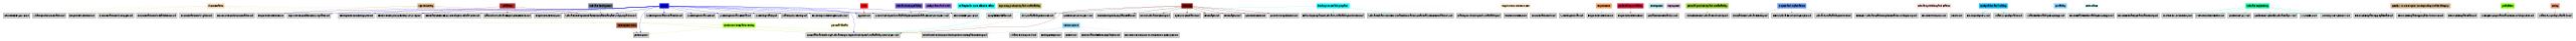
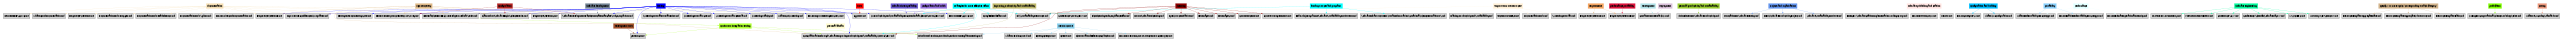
  digraph {
    rankdir=TB
    node [shape=box style=filled]
    edge [color=blue]
    documentation [color=wheat]
    "BlogArticleSkeletonA.md"
    "BlogArticleSkeletonB.md"
    "ImproveUserConfidenceInSwUpdates.md"
    "BestPracticesForHPCSwDevelopersWebinarSeries.md"
    "DocumentationTools.Doxygen.md"
    "DocumentationTools.ReadTheDocs.md"
    "DocumentationTools.Sphinx.md"
    "HowToWriteGoodDocumentation.md"
    "KlinvexATPESC2016.md"
    "SwProductivityAndSustainabilityForCseAndDataScience.SIAM-CSE17.md"
    "TestingAndDocumentingCode.md"
    "WhatIsGoodDocumentation.md"
    "continuous integration testing" [color=greenyellow]
    testing [color=blue]
    "BlogArticleSkeletonC.md"
    "ClaimsAboutSoftwareEnginScienceReview.md"
    "CppUnit.md"
    "CseCollaborationThroughSoftwareImprovingProductivityAndSustainability.SIAM-CSE17.md"
    "HerouxATPESC2016.md"
    "HowToImproveTestingForCseSw.md"
    "JenkinsCI.md"
    "SoftwareDevelopmentPracticesInAcademiaACaseStudyComparison.md"
    "SwTestingTutorialTutorialsPoint.md"
    "SwTestingTutorials.Cse.md"
    "SwTestingTutorials.General.md"
    "SwTestingUdacity.md"
    "TestDrivenDevptInScientificSwASurvey.md"
    "WhatIsCseSwTesting.md"
    reproducibility [color=burlywood]
    requirements [color=sandybrown]
    "BlogArticleSkeletonD.md"
    "BlogArticleSkeletonE.md"
    "performance portability" [color=crimson]
    development [color=powderblue]
    "ContainersForResearchSw.md"
    deployment [color=thistle]
    "personal productivity and sustainability" [color=yellowgreen]
    "VisionFitnessForSoftwareProductivity.md"
    "projects and organizations" [color=cornflowerblue]
    "AssociationForSoftwareTesting.md"
    "IDEASSoftwareProductivityProject.md"
    "SoftwareSustainabilityInstitute.md"
    "improving productivity and sustainability" [color=darkkhaki]
    "OSSSustainabilityResources.md"
    "Conference.SIAM-CSE17.md"
    "DistributedVersionControlAndContinuousIntegrationTesting.md"
    licensing [color=darkred]
    "ChooseALicense.md"
    "ContributorAgreements.md"
    "FSFLicensingAndComplianceTeam.md"
    "IntroToSoftwareLicensing.md"
    "OpenSourceInitiative.md"
    "TestImages.md"
    "TestImages2.md"
-   reliability [color=firebrick]
+   reliability [color=firebrick label=configuration]
    tools [color=red]
    "strategies for more effective teams" [color=aqua]
    "GoogleHiPerfTeams.md"
    "personal kanban" [color=lemonchiffon]
    "version control" [color=skyblue]
    "GettingGitRight.md"
    "GitHub.md"
    "GitTutorialAndReferenceCollection.md"
    "HowToDoVersionControlWithGitInYourCseProject.md"
    "WhatIsVersionControl.md"
    "[import from subresources]" [color=papayawhip]
    "DocumentationTools.md"
    "SwTestingTutorials.md"
    "Training.ProductivityAndSustainability.md"
    "kitchen-sink-TEST.md"
    "software publishing and citation" [color=mistyrose]
    "FORCE11SoftwareCitationImplementationWorkingGroup.md"
    "HowToPublishCseSw.md"
    "Zenodo.md"
    "funding sources and programs" [color=cyan]
    "FellowshipProgrammeSoftwareSustainabilityInstituteUK.md"
    "SoftwareInfrastructureForSustainedInnovationSI2NationalScienceFoundationUS.md"
    "configuration and building" [color=deepskyblue]
    "HowToConfigureSw.md"
    "WhatIsSwConfiguration.md"
    performance [color=lightcyan]
    "HowToEnablePerfPortabilityForCseApps.md"
    "HowToEstimateOperationalIntensity.md"
    "WhatIsPerfPortabilityForCseApps.md"
    portability [color=lightskyblue]
    "software engineering" [color=mediumspringgreen]
    "ItWillNeverWorkInTheory.md"
    "MethodsAndToolsEditor.md"
    "Conference.SC17.md"
    "Conference.ScientificSoftwareDays17.md"
    "WSSSPE5.2.md"
    "Workshop.SE4Science17.md"
    "development tools" [color=sienna]
    "specify 1 or more topics (corresponding to each category)" [color=tan]
    "ResourceTemplate.AggregateBase.md"
    "ResourceTemplate.AggregateSubresource.md"
    "ResourceTemplate.Basic.md"
    "software development" [color=slategrey]
    publication [color=chartreuse]
    "SwEngForComputationalScienceWorkshopSeries.md"
    "configuration and builds" [color=mediumpurple]
    "software interoperability" [color=slateblue]
    coding [color=darksalmon]
    "WhatAreSwCodingStandards.md"
    documentation -> "BlogArticleSkeletonA.md" [color=wheat]
    documentation -> "BlogArticleSkeletonB.md" [color=wheat]
    documentation -> "ImproveUserConfidenceInSwUpdates.md" [color=wheat]
    documentation -> "BestPracticesForHPCSwDevelopersWebinarSeries.md" [color=wheat]
    documentation -> "DocumentationTools.Doxygen.md" [color=wheat]
    documentation -> "DocumentationTools.ReadTheDocs.md" [color=wheat]
    documentation -> "DocumentationTools.Sphinx.md" [color=wheat]
    documentation -> "HowToWriteGoodDocumentation.md" [color=wheat]
    documentation -> "KlinvexATPESC2016.md" [color=wheat]
    documentation -> "SwProductivityAndSustainabilityForCseAndDataScience.SIAM-CSE17.md" [color=wheat]
    documentation -> "TestingAndDocumentingCode.md" [color=wheat]
    documentation -> "WhatIsGoodDocumentation.md" [color=wheat]
    "BestPracticesForHPCSwDevelopersWebinarSeries.md" -> "continuous integration testing" [color=greenyellow]
    "continuous integration testing" -> "CseCollaborationThroughSoftwareImprovingProductivityAndSustainability.SIAM-CSE17.md" [color=greenyellow]
    "continuous integration testing" -> "JenkinsCI.md" [color=greenyellow]
    "continuous integration testing" -> "DistributedVersionControlAndContinuousIntegrationTesting.md" [color=greenyellow]
    testing -> "BlogArticleSkeletonB.md"
    testing -> "ImproveUserConfidenceInSwUpdates.md"
    testing -> "BestPracticesForHPCSwDevelopersWebinarSeries.md"
    testing -> "SwProductivityAndSustainabilityForCseAndDataScience.SIAM-CSE17.md"
    testing -> "TestingAndDocumentingCode.md"
    testing -> "BlogArticleSkeletonC.md"
    testing -> "ClaimsAboutSoftwareEnginScienceReview.md"
    testing -> "CppUnit.md"
    testing -> "CseCollaborationThroughSoftwareImprovingProductivityAndSustainability.SIAM-CSE17.md"
    testing -> "HerouxATPESC2016.md"
    testing -> "HowToImproveTestingForCseSw.md"
    testing -> "JenkinsCI.md"
    testing -> "SoftwareDevelopmentPracticesInAcademiaACaseStudyComparison.md"
    testing -> "SwTestingTutorialTutorialsPoint.md"
    testing -> "SwTestingTutorials.Cse.md"
    testing -> "SwTestingTutorials.General.md"
    testing -> "SwTestingUdacity.md"
    testing -> "TestDrivenDevptInScientificSwASurvey.md"
    testing -> "WhatIsCseSwTesting.md"
    reproducibility -> "BlogArticleSkeletonB.md" [color=burlywood]
    reproducibility -> "ImproveUserConfidenceInSwUpdates.md" [color=burlywood]
    reproducibility -> "BestPracticesForHPCSwDevelopersWebinarSeries.md" [color=burlywood]
    reproducibility -> "BlogArticleSkeletonC.md" [color=burlywood]
    reproducibility -> "ClaimsAboutSoftwareEnginScienceReview.md" [color=burlywood]
    reproducibility -> "CseCollaborationThroughSoftwareImprovingProductivityAndSustainability.SIAM-CSE17.md" [color=burlywood]
    reproducibility -> "SoftwareDevelopmentPracticesInAcademiaACaseStudyComparison.md" [color=burlywood]
    reproducibility -> "TestDrivenDevptInScientificSwASurvey.md" [color=burlywood]
    requirements -> "BlogArticleSkeletonD.md" [color=burlywood]
    requirements -> "BlogArticleSkeletonE.md" [color=sandybrown]
    "performance portability" -> "BlogArticleSkeletonE.md" [color=crimson]
    development -> "ContainersForResearchSw.md" [color=powderblue]
    deployment -> "ContainersForResearchSw.md" [color=thistle]
    "personal productivity and sustainability" -> "VisionFitnessForSoftwareProductivity.md" [color=yellowgreen]
    "projects and organizations" -> "AssociationForSoftwareTesting.md" [color=cornflowerblue]
    "projects and organizations" -> "IDEASSoftwareProductivityProject.md" [color=cornflowerblue]
    "projects and organizations" -> "SoftwareSustainabilityInstitute.md" [color=cornflowerblue]
    "improving productivity and sustainability" -> "BestPracticesForHPCSwDevelopersWebinarSeries.md" [color=darkkhaki]
    "improving productivity and sustainability" -> "SwProductivityAndSustainabilityForCseAndDataScience.SIAM-CSE17.md" [color=darkkhaki]
    "improving productivity and sustainability" -> "CseCollaborationThroughSoftwareImprovingProductivityAndSustainability.SIAM-CSE17.md" [color=darkkhaki]
    "improving productivity and sustainability" -> "OSSSustainabilityResources.md" [color=darkkhaki]
    "improving productivity and sustainability" -> "Conference.SIAM-CSE17.md" [color=darkkhaki]
    licensing -> "CseCollaborationThroughSoftwareImprovingProductivityAndSustainability.SIAM-CSE17.md" [color=darkred]
    licensing -> "OSSSustainabilityResources.md" [color=darkred]
    licensing -> "ChooseALicense.md" [color=darkred]
    licensing -> "ContributorAgreements.md" [color=darkred]
    licensing -> "FSFLicensingAndComplianceTeam.md" [color=darkred]
    licensing -> "IntroToSoftwareLicensing.md" [color=darkred]
    licensing -> "OpenSourceInitiative.md" [color=darkred]
    licensing -> "TestImages.md" [color=darkred]
    licensing -> "TestImages2.md" [color=darkred]
    reliability -> "ClaimsAboutSoftwareEnginScienceReview.md" [color=firebrick]
    reliability -> "SoftwareDevelopmentPracticesInAcademiaACaseStudyComparison.md" [color=firebrick]
    reliability -> "TestDrivenDevptInScientificSwASurvey.md" [color=firebrick]
    tools -> "CppUnit.md" [color=red]
    "strategies for more effective teams" -> "SwProductivityAndSustainabilityForCseAndDataScience.SIAM-CSE17.md" [color=aqua]
    "strategies for more effective teams" -> "CseCollaborationThroughSoftwareImprovingProductivityAndSustainability.SIAM-CSE17.md" [color=aqua]
    "strategies for more effective teams" -> "HerouxATPESC2016.md" [color=aqua]
    "strategies for more effective teams" -> "OSSSustainabilityResources.md" [color=aqua]
    "strategies for more effective teams" -> "GoogleHiPerfTeams.md" [color=aqua]
    "personal kanban" -> "CseCollaborationThroughSoftwareImprovingProductivityAndSustainability.SIAM-CSE17.md" [color=lemonchiffon]
    "version control" -> "DistributedVersionControlAndContinuousIntegrationTesting.md" [color=skyblue]
    "version control" -> "GettingGitRight.md" [color=skyblue]
    "version control" -> "GitHub.md" [color=skyblue]
    "version control" -> "GitTutorialAndReferenceCollection.md" [color=skyblue]
    "version control" -> "HowToDoVersionControlWithGitInYourCseProject.md" [color=skyblue]
    "version control" -> "WhatIsVersionControl.md" [color=skyblue]
    "[import from subresources]" -> "Conference.SIAM-CSE17.md" [color=papayawhip]
    "[import from subresources]" -> "DocumentationTools.md" [color=papayawhip]
    "[import from subresources]" -> "SwTestingTutorials.md" [color=papayawhip]
    "[import from subresources]" -> "Training.ProductivityAndSustainability.md" [color=papayawhip]
    "[import from subresources]" -> "kitchen-sink-TEST.md" [color=papayawhip]
    "software publishing and citation" -> "FORCE11SoftwareCitationImplementationWorkingGroup.md" [color=mistyrose]
    "software publishing and citation" -> "HowToPublishCseSw.md" [color=mistyrose]
    "software publishing and citation" -> "Zenodo.md" [color=mistyrose]
    "funding sources and programs" -> "OSSSustainabilityResources.md" [color=cyan]
    "funding sources and programs" -> "FellowshipProgrammeSoftwareSustainabilityInstituteUK.md" [color=cyan]
    "funding sources and programs" -> "SoftwareInfrastructureForSustainedInnovationSI2NationalScienceFoundationUS.md" [color=cyan]
    "configuration and building" -> "HowToConfigureSw.md" [color=deepskyblue]
    "configuration and building" -> "WhatIsSwConfiguration.md" [color=deepskyblue]
    performance -> "HowToEnablePerfPortabilityForCseApps.md" [color=lightcyan]
    performance -> "HowToEstimateOperationalIntensity.md" [color=lightcyan]
    performance -> "WhatIsPerfPortabilityForCseApps.md" [color=lightcyan]
    portability -> "HowToEnablePerfPortabilityForCseApps.md" [color=lightskyblue]
    portability -> "WhatIsPerfPortabilityForCseApps.md" [color=lightskyblue]
    "software engineering" -> "ItWillNeverWorkInTheory.md" [color=mediumspringgreen]
    "software engineering" -> "MethodsAndToolsEditor.md" [color=mediumspringgreen]
    "software engineering" -> "Conference.SC17.md" [color=mediumspringgreen]
    "software engineering" -> "Conference.ScientificSoftwareDays17.md" [color=mediumspringgreen]
    "software engineering" -> "WSSSPE5.2.md" [color=mediumspringgreen]
    "software engineering" -> "Workshop.SE4Science17.md" [color=mediumspringgreen]
    "development tools" -> "JenkinsCI.md" [color=sienna]
    "specify 1 or more topics (corresponding to each category)" -> "ResourceTemplate.AggregateBase.md" [color=tan]
    "specify 1 or more topics (corresponding to each category)" -> "ResourceTemplate.AggregateSubresource.md" [color=tan]
    "specify 1 or more topics (corresponding to each category)" -> "ResourceTemplate.Basic.md" [color=tan]
    "software development" -> "SoftwareDevelopmentPracticesInAcademiaACaseStudyComparison.md" [color=slategrey]
    publication -> "SwEngForComputationalScienceWorkshopSeries.md" [color=chartreuse]
    "configuration and builds" -> "SwProductivityAndSustainabilityForCseAndDataScience.SIAM-CSE17.md" [color=mediumpurple]
    "software interoperability" -> "SwProductivityAndSustainabilityForCseAndDataScience.SIAM-CSE17.md" [color=slateblue]
    coding -> "WhatAreSwCodingStandards.md" [color=darksalmon]
  }
